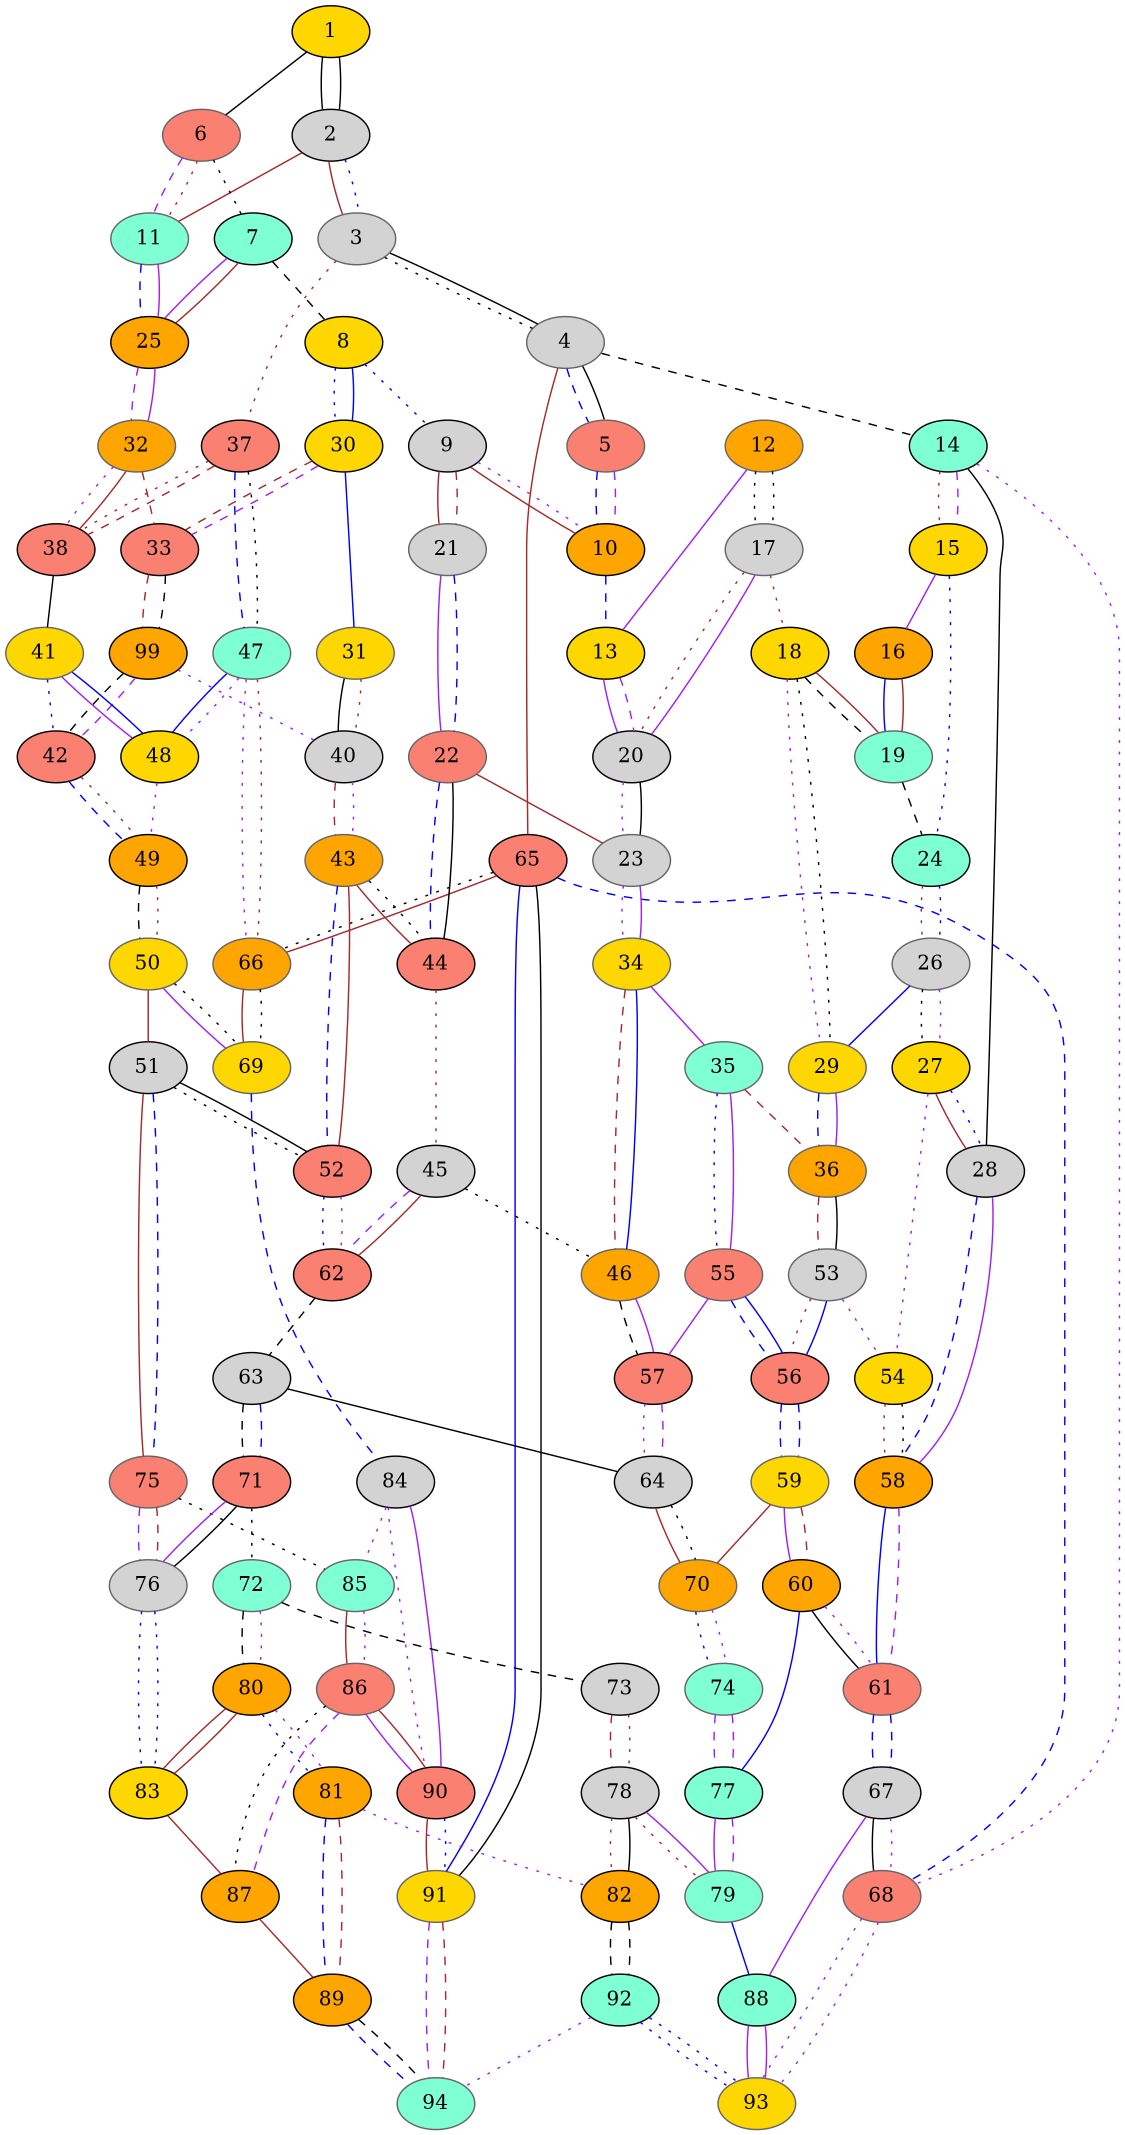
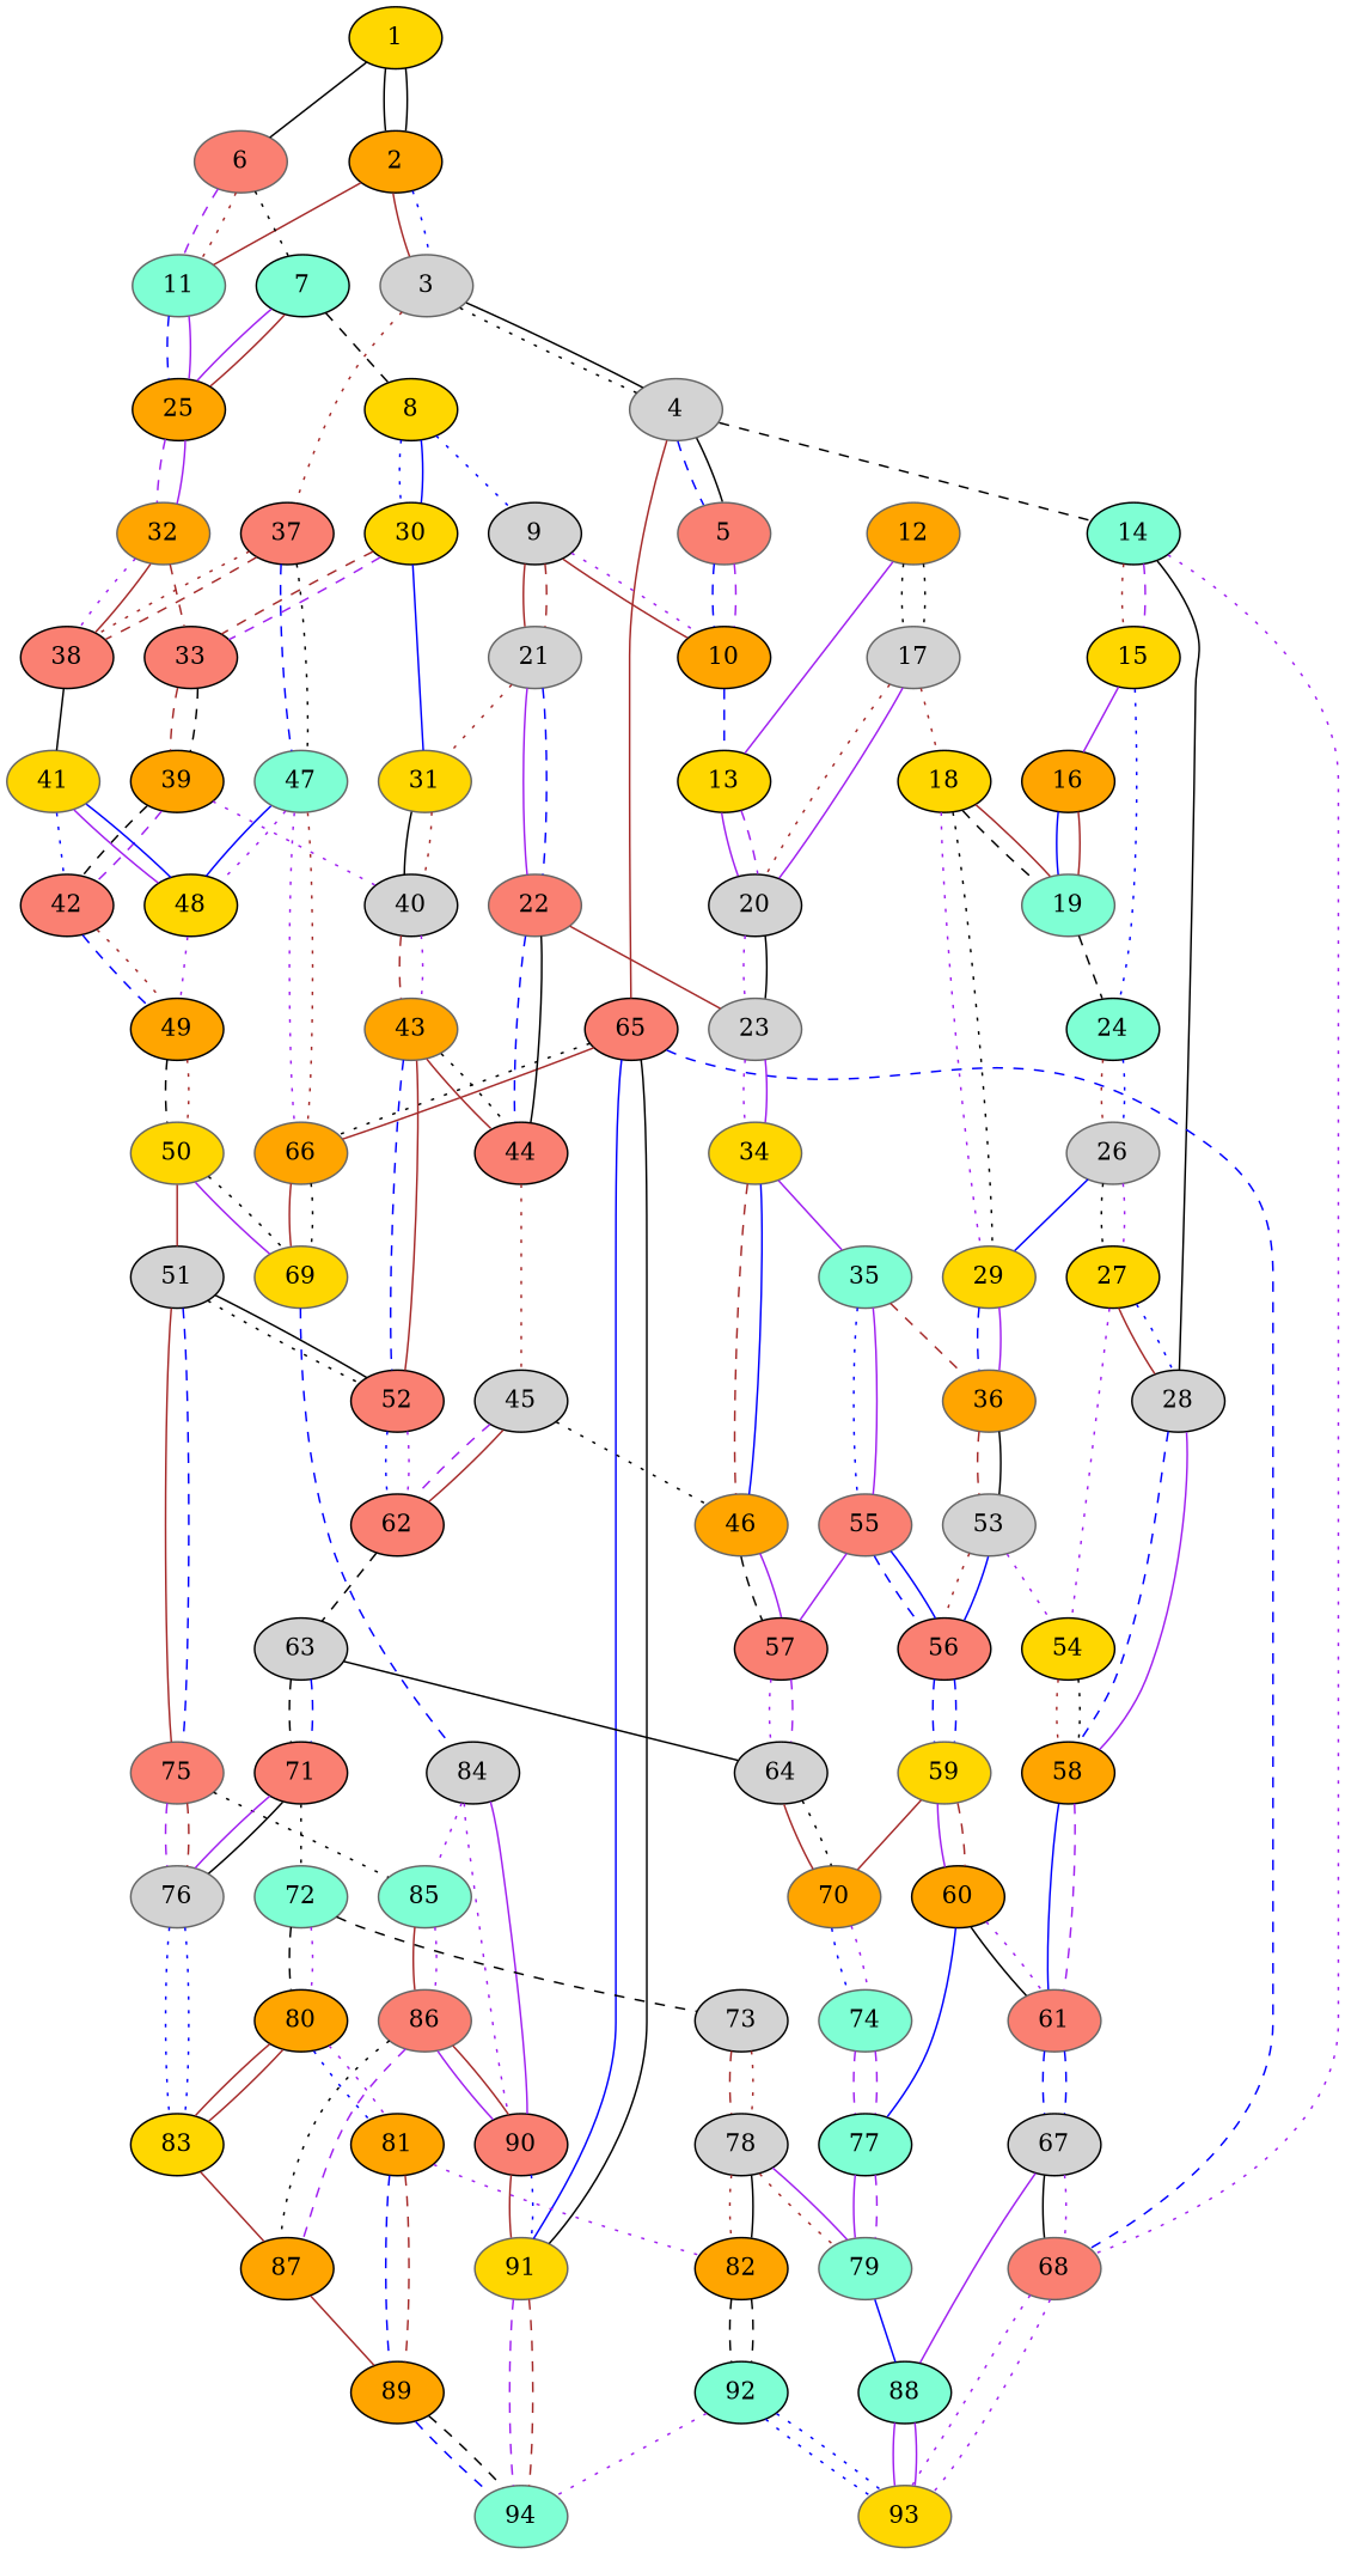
  graph {
    node [color=black fillcolor=orange style=filled]
    edge [color=purple style=solid]
    1 [fillcolor=gold]
-   2 [fillcolor=lightgrey]
+   2
    6 [color=gray40 fillcolor=salmon]
    3 [color=gray40 fillcolor=lightgrey]
    11 [color=gray40 fillcolor=aquamarine]
    7 [fillcolor=aquamarine]
    4 [color=gray40 fillcolor=lightgrey]
    37 [fillcolor=salmon]
    25
    5 [color=gray40 fillcolor=salmon]
    14 [fillcolor=aquamarine]
    65 [fillcolor=salmon]
    38 [fillcolor=salmon]
    47 [color=gray40 fillcolor=aquamarine]
    10
    15 [fillcolor=gold]
    28 [fillcolor=lightgrey]
    68 [color=gray40 fillcolor=salmon]
    66 [color=gray40]
    91 [color=gray40 fillcolor=gold]
    13 [fillcolor=gold]
    8 [fillcolor=gold]
    9 [fillcolor=lightgrey]
    30 [fillcolor=gold]
    32 [color=gray40]
    21 [color=gray40 fillcolor=lightgrey]
    31 [color=gray40 fillcolor=gold]
    33 [fillcolor=salmon]
    22 [color=gray40 fillcolor=salmon]
    20 [fillcolor=lightgrey]
    12 [color=gray40]
    17 [color=gray40 fillcolor=lightgrey]
    18 [fillcolor=gold]
    23 [color=gray40 fillcolor=lightgrey]
    16
    24 [fillcolor=aquamarine]
    58
    93 [color=gray40 fillcolor=gold]
    19 [color=gray40 fillcolor=aquamarine]
    26 [color=gray40 fillcolor=lightgrey]
    29 [color=gray40 fillcolor=gold]
    36 [color=gray40]
    34 [color=gray40 fillcolor=gold]
    44 [fillcolor=salmon]
    40 [fillcolor=lightgrey]
    45 [fillcolor=lightgrey]
    35 [color=gray40 fillcolor=aquamarine]
    46 [color=gray40]
    27 [fillcolor=gold]
    54 [fillcolor=gold]
    61 [color=gray40 fillcolor=salmon]
    53 [color=gray40 fillcolor=lightgrey]
-   39 [label=99]
+   39
    43 [color=gray40]
    41 [color=gray40 fillcolor=gold]
    42 [fillcolor=salmon]
    55 [color=gray40 fillcolor=salmon]
    57 [fillcolor=salmon]
    56 [fillcolor=salmon]
    48 [fillcolor=gold]
    49
    52 [fillcolor=salmon]
    50 [color=gray40 fillcolor=gold]
    62 [fillcolor=salmon]
    63 [fillcolor=lightgrey]
    64 [fillcolor=lightgrey]
    69 [color=gray40 fillcolor=gold]
    51 [fillcolor=lightgrey]
    75 [color=gray40 fillcolor=salmon]
    84 [fillcolor=lightgrey]
    76 [color=gray40 fillcolor=lightgrey]
    85 [color=gray40 fillcolor=aquamarine]
    59 [color=gray40 fillcolor=gold]
    60
    70 [color=gray40]
    67 [fillcolor=lightgrey]
    77 [fillcolor=aquamarine]
    74 [color=gray40 fillcolor=aquamarine]
    79 [color=gray40 fillcolor=aquamarine]
    88 [fillcolor=aquamarine]
    71 [fillcolor=salmon]
    72 [color=gray40 fillcolor=aquamarine]
    94 [color=gray40 fillcolor=aquamarine]
    90 [fillcolor=salmon]
    73 [fillcolor=lightgrey]
    80
    83 [fillcolor=gold]
    78 [fillcolor=lightgrey]
    81
    82
    86 [color=gray40 fillcolor=salmon]
    87
    92 [fillcolor=aquamarine]
    89
    1 -- 2 [color=black]
    1 -- 2 [color=black]
    1 -- 6 [color=black]
    2 -- 3 [color=brown]
    2 -- 3 [color=blue style=dotted]
    2 -- 11 [color=brown]
    6 -- 11 [style=dashed]
    6 -- 11 [color=brown style=dotted]
    6 -- 7 [color=black style=dotted]
    3 -- 4 [color=black style=dotted]
    3 -- 4 [color=black]
    3 -- 37 [color=brown style=dotted]
    11 -- 25 [color=blue style=dashed]
    11 -- 25
    7 -- 25
    7 -- 25 [color=brown]
    7 -- 8 [color=black style=dashed]
    4 -- 5 [color=blue style=dashed]
    4 -- 5 [color=black]
    4 -- 14 [color=black style=dashed]
    4 -- 65 [color=brown]
    37 -- 38 [color=brown style=dotted]
    37 -- 38 [color=brown style=dashed]
    37 -- 47 [color=blue style=dashed]
    37 -- 47 [color=black style=dotted]
    25 -- 32 [style=dashed]
    25 -- 32
    5 -- 10 [color=blue style=dashed]
    5 -- 10 [style=dashed]
    14 -- 15 [color=brown style=dotted]
    14 -- 15 [style=dashed]
    14 -- 28 [color=black]
    14 -- 68 [style=dotted]
    65 -- 68 [color=blue style=dashed]
    65 -- 66 [color=black style=dotted]
    65 -- 66 [color=brown]
    65 -- 91 [color=blue]
    65 -- 91 [color=black]
    38 -- 41 [color=black]
    47 -- 66 [style=dotted]
    47 -- 66 [color=brown style=dotted]
    47 -- 48 [color=blue]
    47 -- 48 [style=dotted]
    10 -- 13 [color=blue style=dashed]
    15 -- 16
    15 -- 24 [color=blue style=dotted]
    28 -- 58 [color=blue style=dashed]
    28 -- 58
    68 -- 93 [style=dotted]
    68 -- 93 [style=dotted]
    66 -- 69 [color=brown]
    66 -- 69 [color=black style=dotted]
    91 -- 94 [style=dashed]
    91 -- 94 [color=brown style=dashed]
    13 -- 20
    13 -- 20 [style=dashed]
    8 -- 9 [color=blue style=dotted]
    8 -- 30 [color=blue style=dotted]
    8 -- 30 [color=blue]
    9 -- 10 [color=brown]
    9 -- 10 [style=dotted]
    9 -- 21 [color=brown]
    9 -- 21 [color=brown style=dashed]
    30 -- 31 [color=blue]
    30 -- 33 [color=brown style=dashed]
    30 -- 33 [style=dashed]
    32 -- 38 [style=dotted]
    32 -- 38 [color=brown]
    32 -- 33 [color=brown style=dashed]
+   21 -- 31 [color=brown style=dotted]
    21 -- 22
    21 -- 22 [color=blue style=dashed]
    31 -- 40 [color=black]
    31 -- 40 [color=brown style=dotted]
    33 -- 39 [color=brown style=dashed]
    33 -- 39 [color=black style=dashed]
    22 -- 23 [color=brown]
    22 -- 44 [color=blue style=dashed]
    22 -- 44 [color=black]
    20 -- 23 [style=dotted]
    20 -- 23 [color=black]
    12 -- 13
    12 -- 17 [color=black style=dotted]
    12 -- 17 [color=black style=dotted]
    17 -- 20 [color=brown style=dotted]
    17 -- 20
    17 -- 18 [color=brown style=dotted]
    18 -- 19 [color=black style=dashed]
    18 -- 19 [color=brown]
    18 -- 29 [style=dotted]
    18 -- 29 [color=black style=dotted]
    23 -- 34 [style=dotted]
    23 -- 34
    16 -- 19 [color=blue]
    16 -- 19 [color=brown]
    24 -- 26 [color=brown style=dotted]
    24 -- 26 [color=blue style=dotted]
    58 -- 61 [color=blue]
    58 -- 61 [style=dashed]
    19 -- 24 [color=black style=dashed]
    26 -- 29 [color=blue]
    26 -- 27 [color=black style=dotted]
    26 -- 27 [style=dotted]
    29 -- 36 [color=blue style=dashed]
    29 -- 36
    36 -- 53 [color=brown style=dashed]
    36 -- 53 [color=black]
    34 -- 35
    34 -- 46 [color=brown style=dashed]
    34 -- 46 [color=blue]
    44 -- 45 [color=brown style=dotted]
    40 -- 43 [color=brown style=dashed]
    40 -- 43 [style=dotted]
    45 -- 46 [color=black style=dotted]
    45 -- 62 [style=dashed]
    45 -- 62 [color=brown]
    35 -- 36 [color=brown style=dashed]
    35 -- 55 [color=blue style=dotted]
    35 -- 55
    46 -- 57 [color=black style=dashed]
    46 -- 57
    27 -- 28 [color=brown]
    27 -- 28 [color=blue style=dotted]
    27 -- 54 [style=dotted]
    54 -- 58 [color=brown style=dotted]
    54 -- 58 [color=black style=dotted]
    61 -- 67 [color=blue style=dashed]
    61 -- 67 [color=blue style=dashed]
    53 -- 54 [style=dotted]
    53 -- 56 [color=brown style=dotted]
    53 -- 56 [color=blue]
    39 -- 40 [style=dotted]
    39 -- 42 [color=black style=dashed]
    39 -- 42 [style=dashed]
    43 -- 44 [color=brown]
    43 -- 44 [color=black style=dotted]
    43 -- 52 [color=blue style=dashed]
    43 -- 52 [color=brown]
    41 -- 42 [color=blue style=dotted]
    41 -- 48
    41 -- 48 [color=blue]
    42 -- 49 [color=blue style=dashed]
    42 -- 49 [color=brown style=dotted]
    55 -- 57
    55 -- 56 [color=blue style=dashed]
    55 -- 56 [color=blue]
    57 -- 64 [style=dotted]
    57 -- 64 [style=dashed]
    56 -- 59 [color=blue style=dashed]
    56 -- 59 [color=blue style=dashed]
    48 -- 49 [style=dotted]
    49 -- 50 [color=black style=dashed]
    49 -- 50 [color=brown style=dotted]
    52 -- 62 [color=blue style=dotted]
    52 -- 62 [style=dotted]
    50 -- 69
    50 -- 69 [color=black style=dotted]
    50 -- 51 [color=brown]
    62 -- 63 [color=black style=dashed]
    63 -- 64 [color=black]
    63 -- 71 [color=black style=dashed]
    63 -- 71 [color=blue style=dashed]
    64 -- 70 [color=brown]
    64 -- 70 [color=black style=dotted]
    69 -- 84 [color=blue style=dashed]
    51 -- 52 [color=black style=dotted]
    51 -- 52 [color=black]
    51 -- 75 [color=brown]
    51 -- 75 [color=blue style=dashed]
    75 -- 76 [style=dashed]
    75 -- 76 [color=brown style=dashed]
    75 -- 85 [color=black style=dotted]
    84 -- 85 [style=dotted]
    84 -- 90 [style=dotted]
    84 -- 90
    76 -- 83 [color=blue style=dotted]
    76 -- 83 [color=blue style=dotted]
    85 -- 86 [color=brown]
    85 -- 86 [style=dotted]
    59 -- 60
    59 -- 60 [color=brown style=dashed]
    59 -- 70 [color=brown]
    60 -- 61 [color=black]
    60 -- 61 [style=dotted]
    60 -- 77 [color=blue]
    70 -- 74 [color=blue style=dotted]
    70 -- 74 [style=dotted]
    67 -- 68 [color=black]
    67 -- 68 [style=dotted]
    67 -- 88
    77 -- 79
    77 -- 79 [style=dashed]
    74 -- 77 [style=dashed]
    74 -- 77 [style=dashed]
    79 -- 88 [color=blue]
    88 -- 93
    88 -- 93
    71 -- 76
    71 -- 76 [color=black]
    71 -- 72 [color=black style=dotted]
    72 -- 73 [color=black style=dashed]
    72 -- 80 [color=black style=dashed]
    72 -- 80 [style=dotted]
    90 -- 91 [color=brown]
    90 -- 91 [color=blue style=dotted]
    73 -- 78 [color=brown style=dashed]
    73 -- 78 [color=brown style=dotted]
    80 -- 83 [color=brown]
    80 -- 83 [color=brown]
    80 -- 81 [color=blue style=dotted]
    80 -- 81 [style=dotted]
    83 -- 87 [color=brown]
    78 -- 79 [color=brown style=dotted]
    78 -- 79
    78 -- 82 [color=brown style=dotted]
    78 -- 82 [color=black]
    81 -- 82 [style=dotted]
    81 -- 89 [color=blue style=dashed]
    81 -- 89 [color=brown style=dashed]
    82 -- 92 [color=black style=dashed]
    82 -- 92 [color=black style=dashed]
    86 -- 90
    86 -- 90 [color=brown]
    86 -- 87 [color=black style=dotted]
    86 -- 87 [style=dashed]
    87 -- 89 [color=brown]
    92 -- 93 [color=blue style=dotted]
    92 -- 93 [color=blue style=dotted]
    92 -- 94 [style=dotted]
    89 -- 94 [color=blue style=dashed]
    89 -- 94 [color=black style=dashed]
  }
